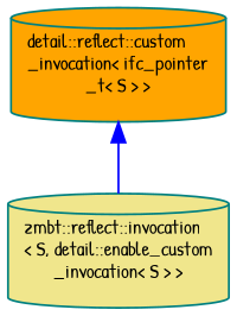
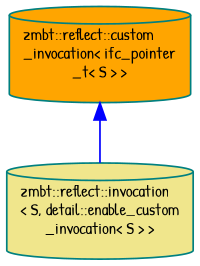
  digraph {
    fontname="Patrick Hand"
    node [color=teal fontname="Patrick Hand" fontsize=10 shape=cylinder style=filled]
    n1 [fillcolor=khaki fontcolor=black height=0.2 label="zmbt::reflect::invocation\l\< S, detail::enable_custom\l_invocation\< S \> \>" width=0.4]
-   n2 [fillcolor=orange height=0.2 label="detail::reflect::custom\l_invocation\< ifc_pointer\l_t\< S \> \>" width=0.4]
+   n2 [fillcolor=orange height=0.2 label="zmbt::reflect::custom\l_invocation\< ifc_pointer\l_t\< S \> \>" width=0.4]
    n2 -> n1 [color=blue dir=back fontname="Patrick Hand" fontsize=10 labelfontname=Helvetica labelfontsize=10 style=solid]
  }
